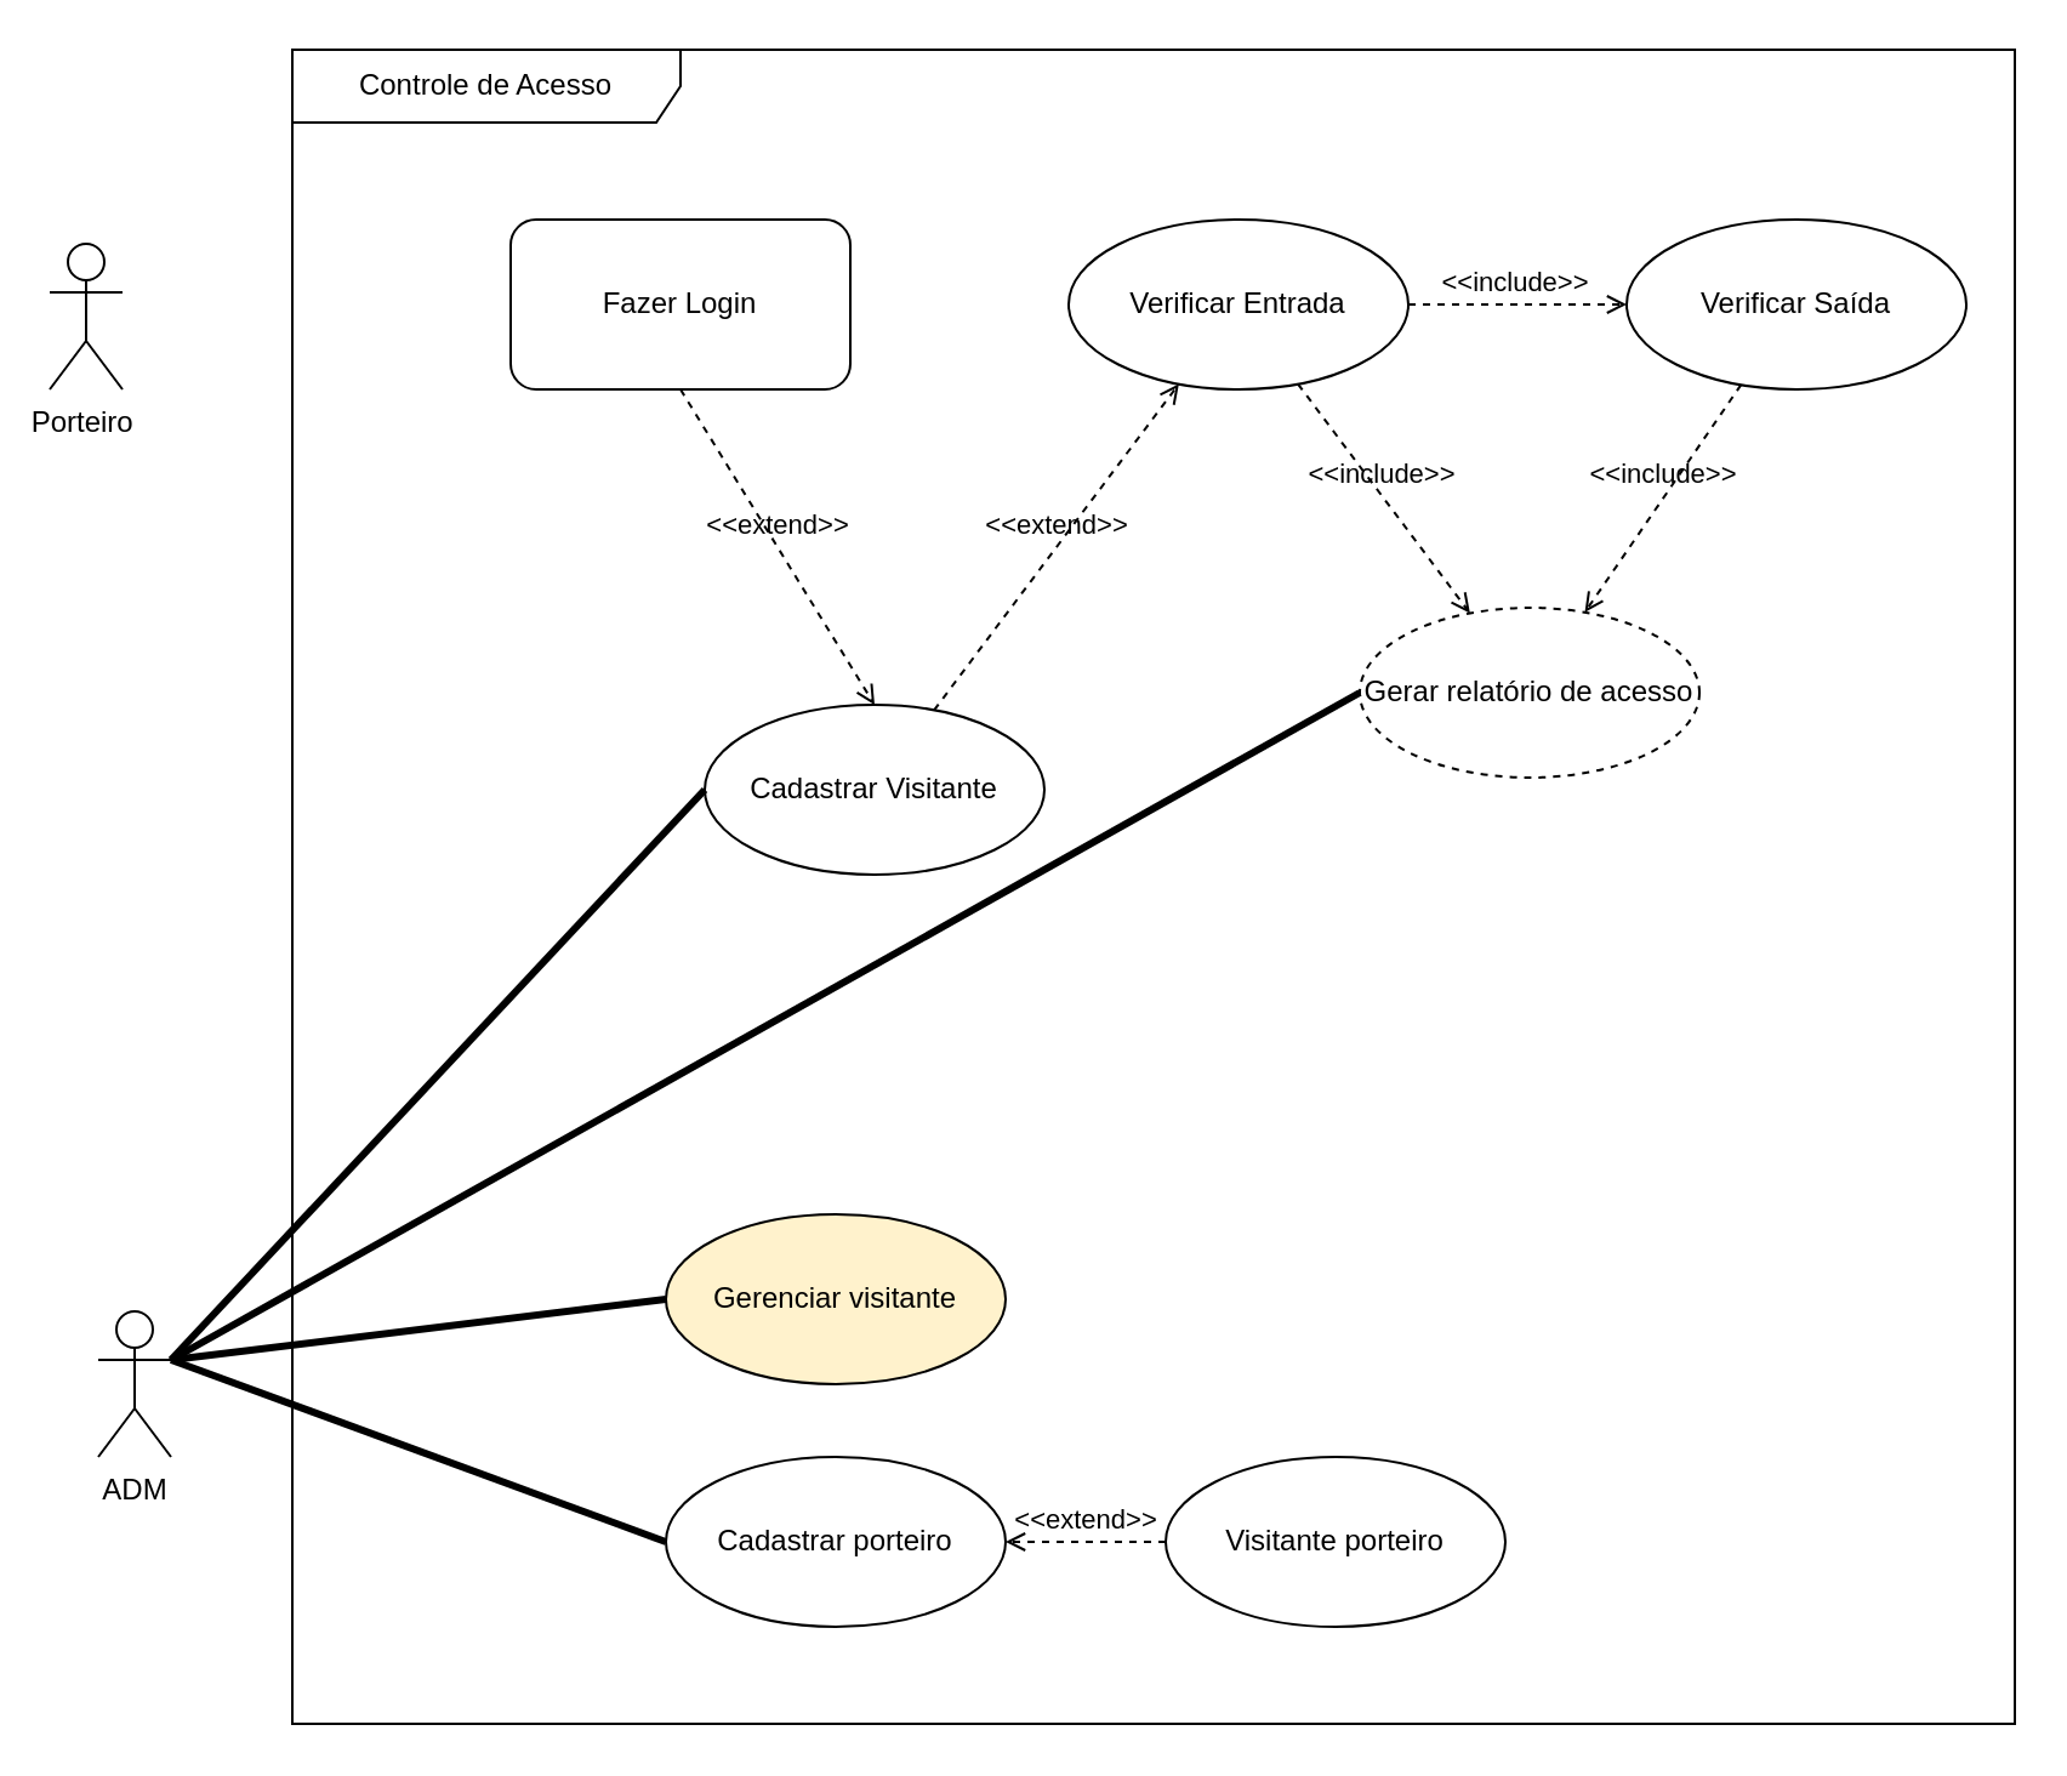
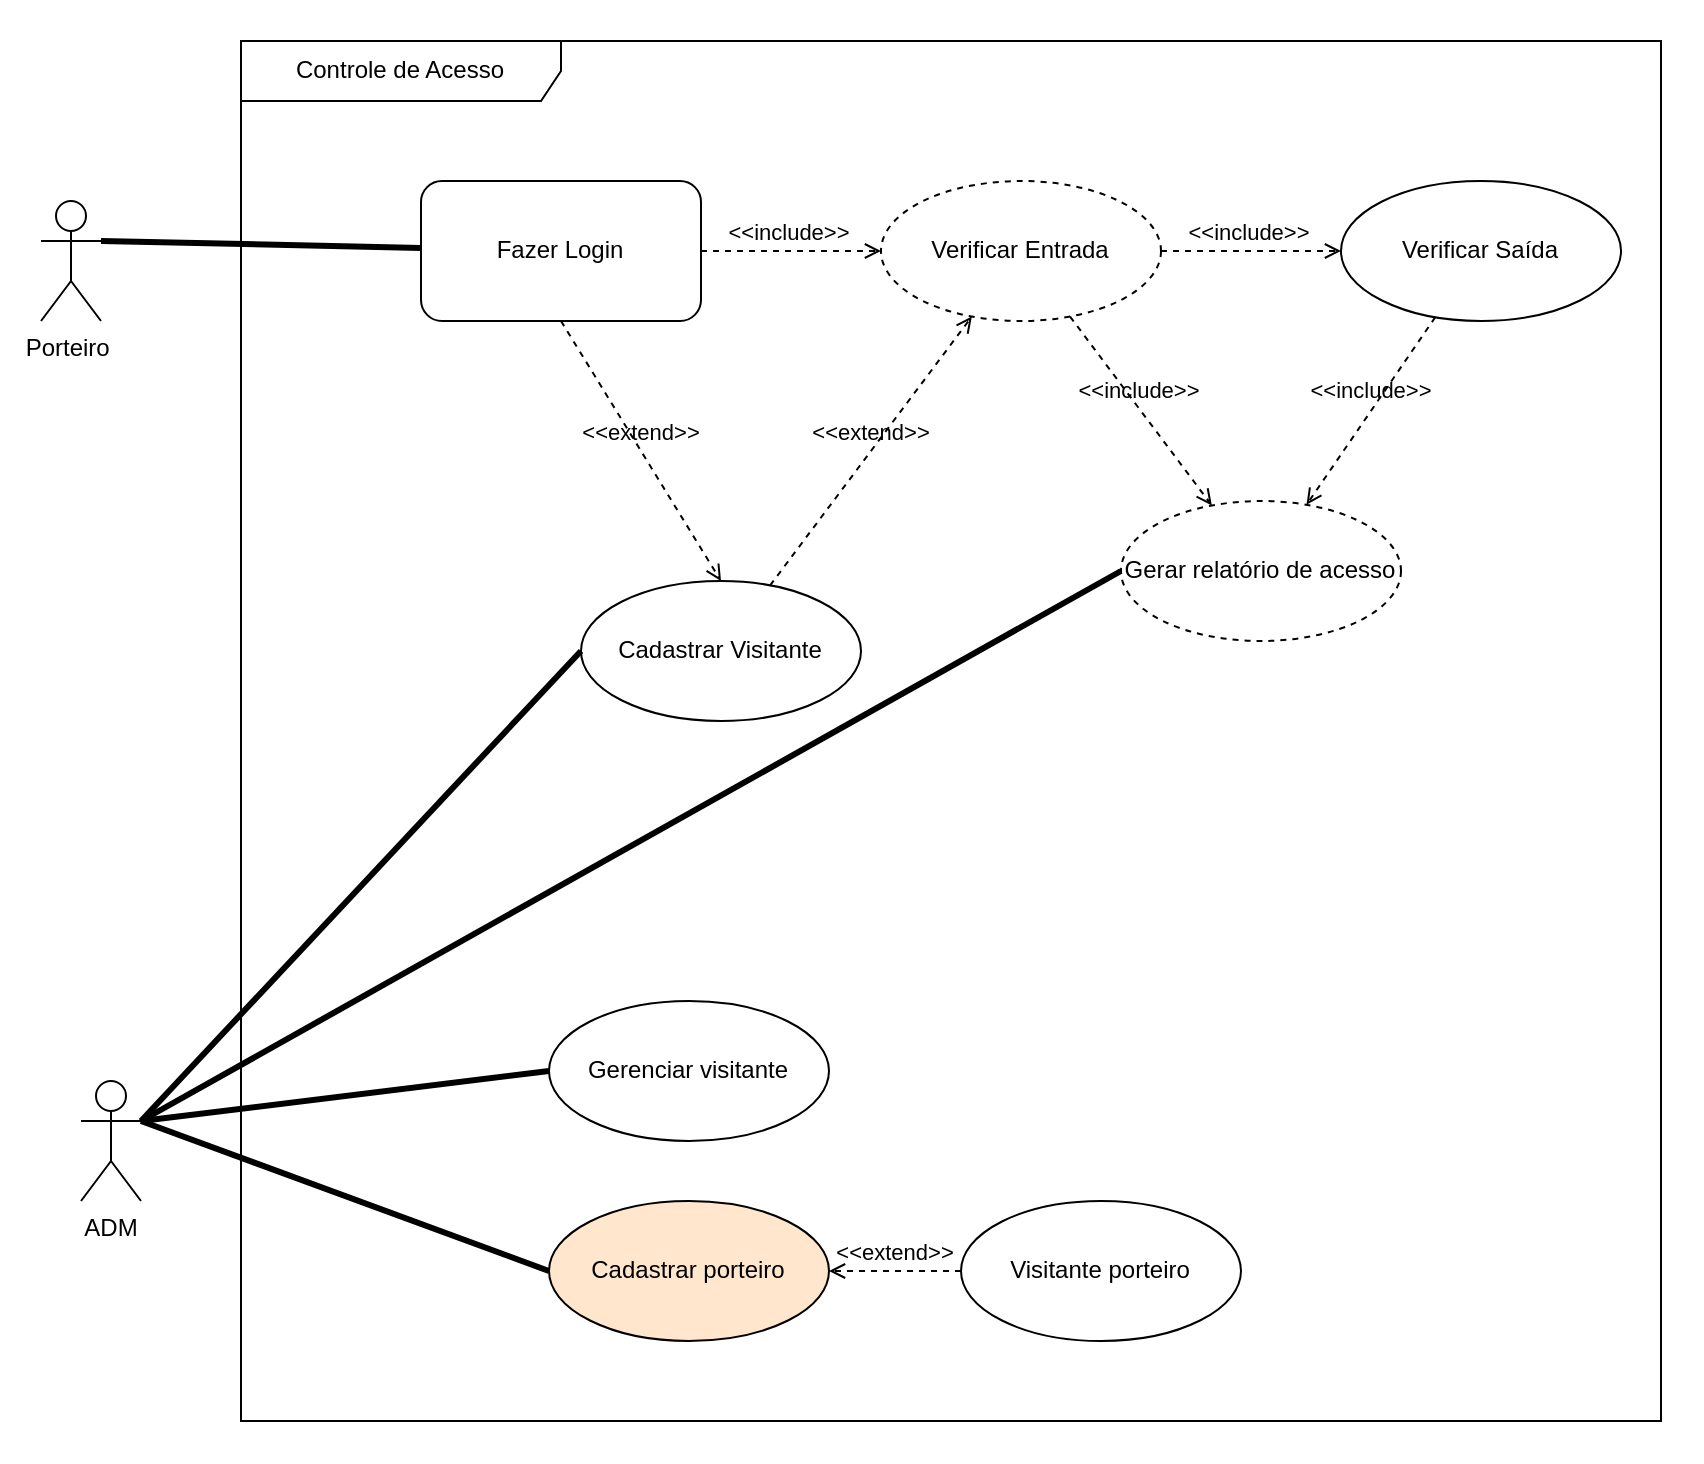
  <mxCell id="0" value="" />
  <mxCell id="1" parent="0" />
+ <mxCell id="2" value="" style="endArrow=none;startArrow=none;endFill=0;startFill=0;endSize=8;html=1;verticalAlign=bottom;labelBackgroundColor=none;strokeWidth=3;rounded=0;exitX=1;exitY=0.333;exitDx=0;exitDy=0;exitPerimeter=0;" edge="1" parent="1" source="24" target="11"><mxGeometry width="160" relative="1" as="geometry"><mxPoint x="46.95" y="138.98" as="sourcePoint" /><mxPoint x="170.058" y="142.846" as="targetPoint" /></mxGeometry></mxCell>
  <mxCell id="3" value="Controle de Acesso" style="shape=umlFrame;whiteSpace=wrap;html=1;pointerEvents=0;recursiveResize=0;container=1;collapsible=0;width=160;" vertex="1" parent="1"><mxGeometry x="120" y="20" width="710" height="690" as="geometry" /></mxCell>
- <mxCell id="4" value="Verificar Entrada" style="ellipse;whiteSpace=wrap;html=1;" vertex="1" parent="3"><mxGeometry x="320" y="70" width="140" height="70" as="geometry" /></mxCell>
+ <mxCell id="4" value="Verificar Entrada" style="ellipse;whiteSpace=wrap;html=1;dashed=1;" vertex="1" parent="3"><mxGeometry x="320" y="70" width="140" height="70" as="geometry" /></mxCell>
  <mxCell id="5" value="Verificar Saída" style="ellipse;whiteSpace=wrap;html=1;" vertex="1" parent="3"><mxGeometry x="550" y="70" width="140" height="70" as="geometry" /></mxCell>
  <mxCell id="6" value="Gerar relatório de acesso" style="ellipse;whiteSpace=wrap;html=1;dashed=1;" vertex="1" parent="3"><mxGeometry x="440" y="230" width="140" height="70" as="geometry" /></mxCell>
  <mxCell id="7" value="&amp;lt;&amp;lt;include&amp;gt;&amp;gt;" style="html=1;verticalAlign=bottom;labelBackgroundColor=none;endArrow=open;endFill=0;dashed=1;rounded=0;" edge="1" parent="3" source="4" target="6"><mxGeometry x="-0.012" width="160" relative="1" as="geometry"><mxPoint x="309.581" y="135.301" as="sourcePoint" /><mxPoint x="361.108" y="209.998" as="targetPoint" /><mxPoint as="offset" /></mxGeometry></mxCell>
  <mxCell id="8" value="&amp;lt;&amp;lt;include&amp;gt;&amp;gt;" style="html=1;verticalAlign=bottom;labelBackgroundColor=none;endArrow=open;endFill=0;dashed=1;rounded=0;" edge="1" parent="3" source="5" target="6"><mxGeometry x="-0.012" width="160" relative="1" as="geometry"><mxPoint x="482" y="184" as="sourcePoint" /><mxPoint x="430" y="260" as="targetPoint" /><mxPoint as="offset" /></mxGeometry></mxCell>
  <mxCell id="9" value="Cadastrar Visitante" style="ellipse;whiteSpace=wrap;html=1;" vertex="1" parent="3"><mxGeometry x="170" y="270" width="140" height="70" as="geometry" /></mxCell>
  <mxCell id="10" value="&amp;lt;&amp;lt;extend&amp;gt;&amp;gt;" style="html=1;verticalAlign=bottom;labelBackgroundColor=none;endArrow=open;endFill=0;dashed=1;rounded=0;" edge="1" parent="3" source="9" target="4"><mxGeometry width="160" relative="1" as="geometry"><mxPoint x="84.052" y="336.433" as="sourcePoint" /><mxPoint x="237.981" y="205.691" as="targetPoint" /></mxGeometry></mxCell>
  <mxCell id="11" value="Fazer Login" style="whiteSpace=wrap;html=1;rounded=1;" vertex="1" parent="3"><mxGeometry x="90" y="70" width="140" height="70" as="geometry" /></mxCell>
- <mxCell id="12" value="Cadastrar porteiro" style="ellipse;whiteSpace=wrap;html=1;" vertex="1" parent="3"><mxGeometry x="154" y="580" width="140" height="70" as="geometry" /></mxCell>
+ <mxCell id="12" value="Cadastrar porteiro" style="ellipse;whiteSpace=wrap;html=1;fillColor=#ffe6cc;" vertex="1" parent="3"><mxGeometry x="154" y="580" width="140" height="70" as="geometry" /></mxCell>
  <mxCell id="13" value="&amp;lt;&amp;lt;extend&amp;gt;&amp;gt;" style="html=1;verticalAlign=bottom;labelBackgroundColor=none;endArrow=open;endFill=0;dashed=1;rounded=0;exitX=0.5;exitY=1;exitDx=0;exitDy=0;entryX=0.5;entryY=0;entryDx=0;entryDy=0;" edge="1" parent="3" source="11" target="9"><mxGeometry width="160" relative="1" as="geometry"><mxPoint x="231" y="294" as="sourcePoint" /><mxPoint x="369" y="156" as="targetPoint" /></mxGeometry></mxCell>
+ <mxCell id="14" value="&amp;lt;&amp;lt;include&amp;gt;&amp;gt;" style="html=1;verticalAlign=bottom;labelBackgroundColor=none;endArrow=open;endFill=0;dashed=1;rounded=0;exitX=1;exitY=0.5;exitDx=0;exitDy=0;entryX=0;entryY=0.5;entryDx=0;entryDy=0;" edge="1" parent="3" source="11" target="4"><mxGeometry x="-0.012" width="160" relative="1" as="geometry"><mxPoint x="423" y="158" as="sourcePoint" /><mxPoint x="476" y="232" as="targetPoint" /><mxPoint as="offset" /></mxGeometry></mxCell>
  <mxCell id="15" value="&amp;lt;&amp;lt;include&amp;gt;&amp;gt;" style="html=1;verticalAlign=bottom;labelBackgroundColor=none;endArrow=open;endFill=0;dashed=1;rounded=0;exitX=1;exitY=0.5;exitDx=0;exitDy=0;entryX=0;entryY=0.5;entryDx=0;entryDy=0;" edge="1" parent="3" source="4" target="5"><mxGeometry x="-0.012" width="160" relative="1" as="geometry"><mxPoint x="240" y="115" as="sourcePoint" /><mxPoint x="304" y="175" as="targetPoint" /><mxPoint as="offset" /></mxGeometry></mxCell>
- <mxCell id="16" value="Gerenciar visitante" style="ellipse;whiteSpace=wrap;html=1;fillColor=#fff2cc;" vertex="1" parent="3"><mxGeometry x="154" y="480" width="140" height="70" as="geometry" /></mxCell>
+ <mxCell id="16" value="Gerenciar visitante" style="ellipse;whiteSpace=wrap;html=1;" vertex="1" parent="3"><mxGeometry x="154" y="480" width="140" height="70" as="geometry" /></mxCell>
  <mxCell id="17" value="Visitante porteiro" style="ellipse;whiteSpace=wrap;html=1;" vertex="1" parent="3"><mxGeometry x="360" y="580" width="140" height="70" as="geometry" /></mxCell>
  <mxCell id="18" value="&amp;lt;&amp;lt;extend&amp;gt;&amp;gt;" style="html=1;verticalAlign=bottom;labelBackgroundColor=none;endArrow=open;endFill=0;dashed=1;rounded=0;exitX=0;exitY=0.5;exitDx=0;exitDy=0;entryX=1;entryY=0.5;entryDx=0;entryDy=0;" edge="1" parent="3" source="17" target="12"><mxGeometry width="160" relative="1" as="geometry"><mxPoint x="190" y="640" as="sourcePoint" /><mxPoint x="350" y="640" as="targetPoint" /></mxGeometry></mxCell>
  <mxCell id="19" value="ADM" style="shape=umlActor;verticalLabelPosition=bottom;verticalAlign=top;html=1;" vertex="1" parent="1"><mxGeometry x="40" y="540" width="30" height="60" as="geometry" /></mxCell>
  <mxCell id="20" value="" style="endArrow=none;startArrow=none;endFill=0;startFill=0;endSize=8;html=1;verticalAlign=bottom;labelBackgroundColor=none;strokeWidth=3;rounded=0;exitX=1;exitY=0.333;exitDx=0;exitDy=0;exitPerimeter=0;entryX=0;entryY=0.5;entryDx=0;entryDy=0;" edge="1" parent="1" source="19" target="12"><mxGeometry width="160" relative="1" as="geometry"><mxPoint x="110" y="600" as="sourcePoint" /><mxPoint x="270" y="600" as="targetPoint" /></mxGeometry></mxCell>
  <mxCell id="21" value="" style="endArrow=none;startArrow=none;endFill=0;startFill=0;endSize=8;html=1;verticalAlign=bottom;labelBackgroundColor=none;strokeWidth=3;rounded=0;exitX=1;exitY=0.333;exitDx=0;exitDy=0;exitPerimeter=0;entryX=0;entryY=0.5;entryDx=0;entryDy=0;" edge="1" parent="1" source="19" target="9"><mxGeometry width="160" relative="1" as="geometry"><mxPoint x="80" y="570" as="sourcePoint" /><mxPoint x="284" y="645" as="targetPoint" /></mxGeometry></mxCell>
  <mxCell id="22" value="" style="endArrow=none;startArrow=none;endFill=0;startFill=0;endSize=8;html=1;verticalAlign=bottom;labelBackgroundColor=none;strokeWidth=3;rounded=0;entryX=0;entryY=0.5;entryDx=0;entryDy=0;" edge="1" parent="1" target="6"><mxGeometry width="160" relative="1" as="geometry"><mxPoint x="70" y="560" as="sourcePoint" /><mxPoint x="300" y="335" as="targetPoint" /></mxGeometry></mxCell>
  <mxCell id="23" value="" style="endArrow=none;startArrow=none;endFill=0;startFill=0;endSize=8;html=1;verticalAlign=bottom;labelBackgroundColor=none;strokeWidth=3;rounded=0;entryX=0;entryY=0.5;entryDx=0;entryDy=0;" edge="1" parent="1" target="16"><mxGeometry width="160" relative="1" as="geometry"><mxPoint x="70" y="560" as="sourcePoint" /><mxPoint x="570" y="295" as="targetPoint" /></mxGeometry></mxCell>
  <mxCell id="24" value="Porteiro&amp;nbsp;" style="shape=umlActor;verticalLabelPosition=bottom;verticalAlign=top;html=1;" vertex="1" parent="1"><mxGeometry x="20" y="100" width="30" height="60" as="geometry" /></mxCell>
